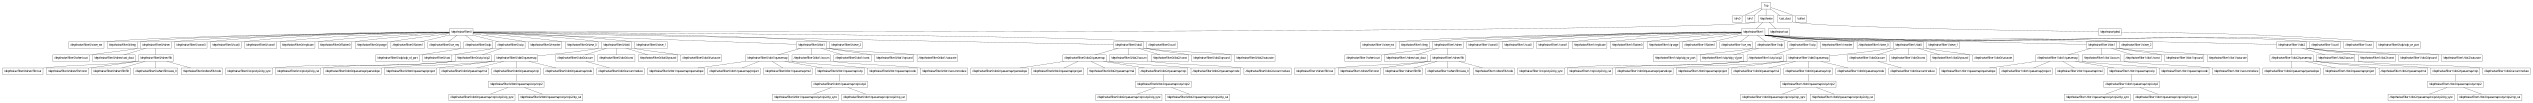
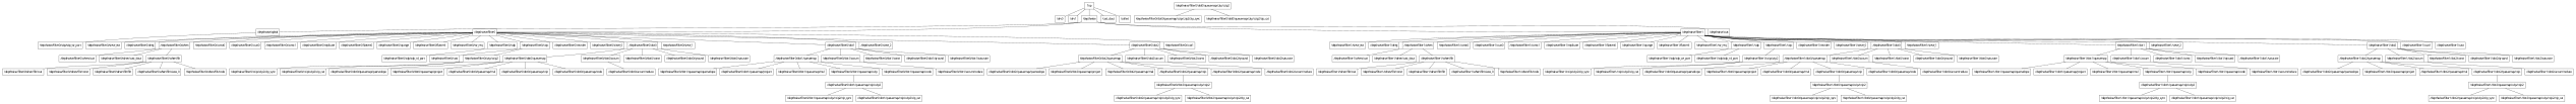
  graph {
    fontname="Open Sans"
    rankdir=TD
    node [fontname="Open Sans" shape=record]
    edge [fontname="Open Sans"]
    n1 [label=Top]
    n2 [label="/drv0"]
    n3 [label="/drv1"]
    n4 [label="/depthwise"]
    n5 [label="/cast_dout"]
    n6 [label="/collect"]
    n7 [label="/depthwise/qdeal"]
    n8 [label="/depthwise/filter0"]
    n9 [label="/depthwise/filter1"]
    n10 [label="/depthwise/ccat"]
    n11 [label="/depthwise/filter0/sdp/sdp_wr_port"]
    n12 [label="/depthwise/filter0/sieve_eot"]
    n13 [label="/depthwise/filter0/dreg"]
    n14 [label="/depthwise/filter0/when"]
    n15 [label="/depthwise/filter0/const0"]
    n16 [label="/depthwise/filter0/ccat0"]
    n17 [label="/depthwise/filter0/const1"]
    n18 [label="/depthwise/filter0/replicate"]
    n19 [label="/depthwise/filter0/flatten0"]
    n20 [label="/depthwise/filter0/qrange"]
    n21 [label="/depthwise/filter0/flatten1"]
    n22 [label="/depthwise/filter0/wr_req"]
    n23 [label="/depthwise/filter0/sdp"]
    n24 [label="/depthwise/filter0/czip"]
    n25 [label="/depthwise/filter0/reorder"]
    n26 [label="/depthwise/filter0/sieve_0"]
    n27 [label="/depthwise/filter0/dot0"]
    n28 [label="/depthwise/filter0/sieve_1"]
    n29 [label="/depthwise/filter0/dot1"]
    n30 [label="/depthwise/filter0/sieve_2"]
    n31 [label="/depthwise/filter0/dot2"]
    n32 [label="/depthwise/filter0/ccat1"]
    n33 [label="/depthwise/filter1/sieve_eot"]
    n34 [label="/depthwise/filter1/dreg"]
    n35 [label="/depthwise/filter1/when"]
    n36 [label="/depthwise/filter1/const0"]
    n37 [label="/depthwise/filter1/ccat0"]
    n38 [label="/depthwise/filter1/const1"]
    n39 [label="/depthwise/filter1/replicate"]
    n40 [label="/depthwise/filter1/flatten0"]
    n41 [label="/depthwise/filter1/qrange"]
    n42 [label="/depthwise/filter1/flatten1"]
    n43 [label="/depthwise/filter1/wr_req"]
    n44 [label="/depthwise/filter1/sdp"]
    n45 [label="/depthwise/filter1/czip"]
    n46 [label="/depthwise/filter1/reorder"]
    n47 [label="/depthwise/filter1/sieve_0"]
    n48 [label="/depthwise/filter1/dot0"]
    n49 [label="/depthwise/filter1/sieve_1"]
    n50 [label="/depthwise/filter1/dot1"]
    n51 [label="/depthwise/filter1/sieve_2"]
    n52 [label="/depthwise/filter1/dot2"]
    n53 [label="/depthwise/filter1/ccat1"]
    n54 [label="/depthwise/filter1/cast"]
    n55 [label="/depthwise/filter0/when/ccat"]
    n56 [label="/depthwise/filter0/when/cast_dout"]
    n57 [label="/depthwise/filter0/when/filt"]
    n58 [label="/depthwise/filter0/sdp/sdp_rd_port"]
    n59 [label="/depthwise/filter0/cast"]
    n60 [label="/depthwise/filter0/czip/czip2"]
    n61 [label="/depthwise/filter0/dot0/queuemap"]
    n62 [label="/depthwise/filter0/dot0/accum"]
    n63 [label="/depthwise/filter0/dot0/const"]
    n64 [label="/depthwise/filter0/dot0/qround"]
    n65 [label="/depthwise/filter0/dot0/saturate"]
    n66 [label="/depthwise/filter0/dot1/queuemap"]
    n67 [label="/depthwise/filter0/dot1/accum"]
    n68 [label="/depthwise/filter0/dot1/const"]
    n69 [label="/depthwise/filter0/dot1/qround"]
    n70 [label="/depthwise/filter0/dot1/saturate"]
    n71 [label="/depthwise/filter0/dot2/queuemap"]
    n72 [label="/depthwise/filter0/dot2/accum"]
    n73 [label="/depthwise/filter0/dot2/const"]
    n74 [label="/depthwise/filter0/dot2/qround"]
    n75 [label="/depthwise/filter0/dot2/saturate"]
    n76 [label="/depthwise/filter0/when/filt/ccat"]
    n77 [label="/depthwise/filter0/when/filt/const"]
    n78 [label="/depthwise/filter0/when/filt/filt"]
    n79 [label="/depthwise/filter0/when/filt/sieve_0"]
    n80 [label="/depthwise/filter0/when/filt/code"]
    n81 [label="/depthwise/filter0/czip/czip2/zip_sync"]
    n82 [label="/depthwise/filter0/czip/czip2/zip_cat"]
    n83 [label="/depthwise/filter0/dot0/queuemap/quenvelope"]
    n84 [label="/depthwise/filter0/dot0/queuemap/project"]
    n85 [label="/depthwise/filter0/dot0/queuemap/mul"]
    n86 [label="/depthwise/filter0/dot0/queuemap/czip"]
    n87 [label="/depthwise/filter0/dot0/queuemap/code"]
    n88 [label="/depthwise/filter0/dot0/accum/reduce"]
    n89 [label="/depthwise/filter0/dot0/queuemap/czip/czip2"]
    n90 [label="/depthwise/filter0/dot0/queuemap/czip/czip2/zip_sync"]
    n91 [label="/depthwise/filter0/dot0/queuemap/czip/czip2/zip_cat"]
    n92 [label="/depthwise/filter0/dot1/queuemap/quenvelope"]
    n93 [label="/depthwise/filter0/dot1/queuemap/project"]
    n94 [label="/depthwise/filter0/dot1/queuemap/mul"]
    n95 [label="/depthwise/filter0/dot1/queuemap/czip"]
    n96 [label="/depthwise/filter0/dot1/queuemap/code"]
    n97 [label="/depthwise/filter0/dot1/accum/reduce"]
    n98 [label="/depthwise/filter0/dot1/queuemap/czip/czip2"]
    n99 [label="/depthwise/filter0/dot1/queuemap/czip/czip2/zip_sync"]
    n100 [label="/depthwise/filter0/dot1/queuemap/czip/czip2/zip_cat"]
    n101 [label="/depthwise/filter0/dot2/queuemap/quenvelope"]
    n102 [label="/depthwise/filter0/dot2/queuemap/project"]
    n103 [label="/depthwise/filter0/dot2/queuemap/mul"]
    n104 [label="/depthwise/filter0/dot2/queuemap/czip"]
    n105 [label="/depthwise/filter0/dot2/queuemap/code"]
    n106 [label="/depthwise/filter0/dot2/accum/reduce"]
    n107 [label="/depthwise/filter0/dot2/queuemap/czip/czip2"]
    n108 [label="/depthwise/filter0/dot2/queuemap/czip/czip2/zip_sync"]
    n109 [label="/depthwise/filter0/dot2/queuemap/czip/czip2/zip_cat"]
    n110 [label="/depthwise/filter1/when/ccat"]
    n111 [label="/depthwise/filter1/when/cast_dout"]
    n112 [label="/depthwise/filter1/when/filt"]
    n113 [label="/depthwise/filter1/sdp/sdp_wr_port"]
    n114 [label="/depthwise/filter1/sdp/sdp_rd_port"]
    n115 [label="/depthwise/filter1/czip/czip2"]
    n116 [label="/depthwise/filter1/dot0/queuemap"]
    n117 [label="/depthwise/filter1/dot0/accum"]
    n118 [label="/depthwise/filter1/dot0/const"]
    n119 [label="/depthwise/filter1/dot0/qround"]
    n120 [label="/depthwise/filter1/dot0/saturate"]
    n121 [label="/depthwise/filter1/dot1/queuemap"]
    n122 [label="/depthwise/filter1/dot1/accum"]
    n123 [label="/depthwise/filter1/dot1/const"]
    n124 [label="/depthwise/filter1/dot1/qround"]
    n125 [label="/depthwise/filter1/dot1/saturate"]
    n126 [label="/depthwise/filter1/dot2/queuemap"]
    n127 [label="/depthwise/filter1/dot2/accum"]
    n128 [label="/depthwise/filter1/dot2/const"]
    n129 [label="/depthwise/filter1/dot2/qround"]
    n130 [label="/depthwise/filter1/dot2/saturate"]
    n131 [label="/depthwise/filter1/when/filt/ccat"]
    n132 [label="/depthwise/filter1/when/filt/const"]
    n133 [label="/depthwise/filter1/when/filt/filt"]
    n134 [label="/depthwise/filter1/when/filt/sieve_0"]
    n135 [label="/depthwise/filter1/when/filt/code"]
    n136 [label="/depthwise/filter1/czip/czip2/zip_sync"]
    n137 [label="/depthwise/filter1/czip/czip2/zip_cat"]
    n138 [label="/depthwise/filter1/dot0/queuemap/quenvelope"]
    n139 [label="/depthwise/filter1/dot0/queuemap/project"]
    n140 [label="/depthwise/filter1/dot0/queuemap/mul"]
    n141 [label="/depthwise/filter1/dot0/queuemap/czip"]
    n142 [label="/depthwise/filter1/dot0/queuemap/code"]
    n143 [label="/depthwise/filter1/dot0/accum/reduce"]
    n144 [label="/depthwise/filter1/dot0/queuemap/czip/czip2"]
    n145 [label="/depthwise/filter1/dot0/queuemap/czip/czip2/zip_sync"]
    n146 [label="/depthwise/filter1/dot0/queuemap/czip/czip2/zip_cat"]
    n147 [label="/depthwise/filter1/dot1/queuemap/quenvelope"]
    n148 [label="/depthwise/filter1/dot1/queuemap/project"]
    n149 [label="/depthwise/filter1/dot1/queuemap/mul"]
    n150 [label="/depthwise/filter1/dot1/queuemap/czip"]
    n151 [label="/depthwise/filter1/dot1/queuemap/code"]
    n152 [label="/depthwise/filter1/dot1/accum/reduce"]
    n153 [label="/depthwise/filter1/dot1/queuemap/czip/czip2"]
    n154 [label="/depthwise/filter1/dot1/queuemap/czip/czip2/zip_sync"]
    n155 [label="/depthwise/filter1/dot1/queuemap/czip/czip2/zip_cat"]
    n156 [label="/depthwise/filter1/dot2/queuemap/quenvelope"]
    n157 [label="/depthwise/filter1/dot2/queuemap/project"]
    n158 [label="/depthwise/filter1/dot2/queuemap/mul"]
    n159 [label="/depthwise/filter1/dot2/queuemap/czip"]
    n160 [label="/depthwise/filter1/dot2/accum/reduce"]
    n161 [label="/depthwise/filter1/dot2/queuemap/czip/czip2"]
    n162 [label="/depthwise/filter1/dot2/queuemap/czip/czip2/zip_sync"]
    n163 [label="/depthwise/filter1/dot2/queuemap/czip/czip2/zip_cat"]
    n1 -- n2
    n1 -- n3
    n1 -- n4
    n1 -- n5
    n1 -- n6
-   n5 -- n7
+   n4 -- n7
    n4 -- n8
    n4 -- n9
    n4 -- n10
    n7 -- n11
    n8 -- n12
    n8 -- n13
    n8 -- n14
    n8 -- n15
    n8 -- n16
    n8 -- n17
    n8 -- n18
    n8 -- n19
    n8 -- n20
    n8 -- n21
    n8 -- n22
    n8 -- n23
    n8 -- n24
    n8 -- n25
    n8 -- n26
    n8 -- n27
    n8 -- n28
    n8 -- n29
    n8 -- n30
    n8 -- n31
    n8 -- n32
    n9 -- n33
    n9 -- n34
    n9 -- n35
    n9 -- n36
    n9 -- n37
    n9 -- n38
    n9 -- n39
    n9 -- n40
    n9 -- n41
    n9 -- n42
    n9 -- n43
    n9 -- n44
    n9 -- n45
    n9 -- n46
    n9 -- n47
    n9 -- n48
    n9 -- n49
    n9 -- n50
    n9 -- n51
    n9 -- n52
    n9 -- n53
    n9 -- n54
    n14 -- n55
    n14 -- n56
    n14 -- n57
    n23 -- n58
    n24 -- n59
    n24 -- n60
    n27 -- n61
    n27 -- n62
    n27 -- n63
    n27 -- n64
    n27 -- n65
    n29 -- n66
    n29 -- n67
    n29 -- n68
    n29 -- n69
    n29 -- n70
    n31 -- n71
    n31 -- n72
    n31 -- n73
    n31 -- n74
    n31 -- n75
    n35 -- n110
    n35 -- n111
    n35 -- n112
    n44 -- n113
    n44 -- n114
    n45 -- n115
    n48 -- n116
    n48 -- n117
    n48 -- n118
    n48 -- n119
    n48 -- n120
    n50 -- n121
    n50 -- n122
    n50 -- n123
    n50 -- n124
    n50 -- n125
    n52 -- n126
    n52 -- n127
    n52 -- n128
    n52 -- n129
    n52 -- n130
    n57 -- n76
    n57 -- n77
    n57 -- n78
    n57 -- n79
    n57 -- n80
    n60 -- n81
    n60 -- n82
    n61 -- n83
    n61 -- n84
    n61 -- n85
    n61 -- n86
    n61 -- n87
    n62 -- n88
    n66 -- n92
    n66 -- n93
    n66 -- n94
    n66 -- n95
    n66 -- n96
    n67 -- n97
    n71 -- n101
    n71 -- n102
    n71 -- n103
    n71 -- n104
    n71 -- n105
    n72 -- n106
-   n86 -- n89
    n89 -- n90
    n89 -- n91
    n95 -- n98
    n98 -- n99
    n98 -- n100
    n104 -- n107
    n107 -- n108
    n107 -- n109
    n112 -- n131
    n112 -- n132
    n112 -- n133
    n112 -- n134
    n112 -- n135
    n115 -- n136
    n115 -- n137
    n116 -- n138
    n116 -- n139
    n116 -- n140
    n116 -- n141
    n116 -- n142
    n117 -- n143
    n121 -- n147
    n121 -- n148
    n121 -- n149
    n121 -- n150
    n121 -- n151
    n122 -- n152
    n126 -- n156
    n126 -- n157
    n126 -- n158
    n126 -- n159
    n127 -- n160
    n141 -- n144
    n144 -- n145
    n144 -- n146
    n150 -- n153
    n153 -- n154
    n153 -- n155
    n159 -- n161
    n161 -- n162
    n161 -- n163
  }
